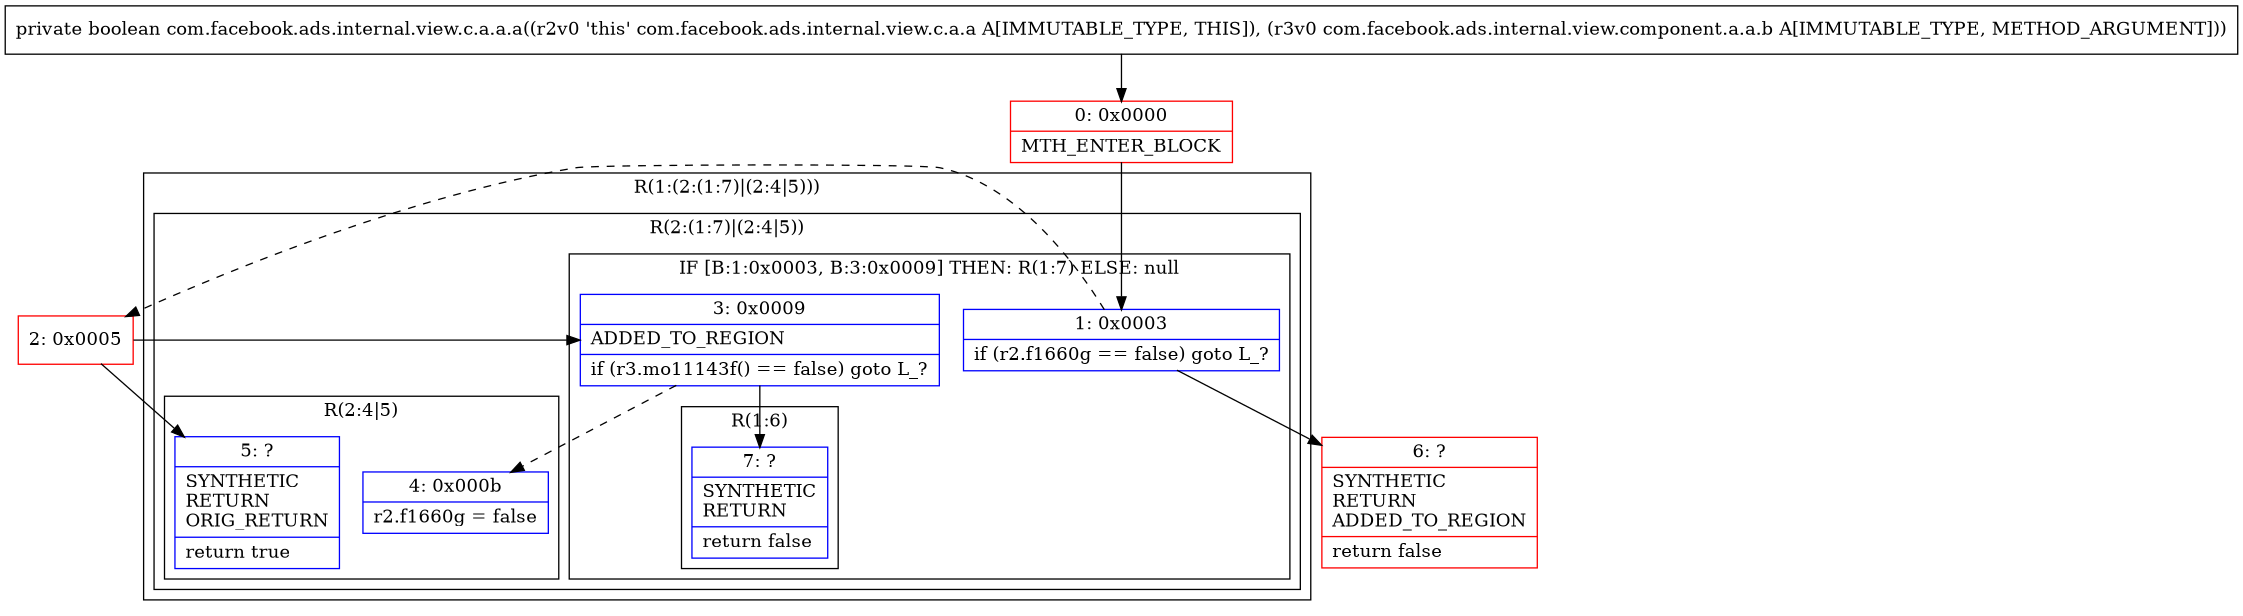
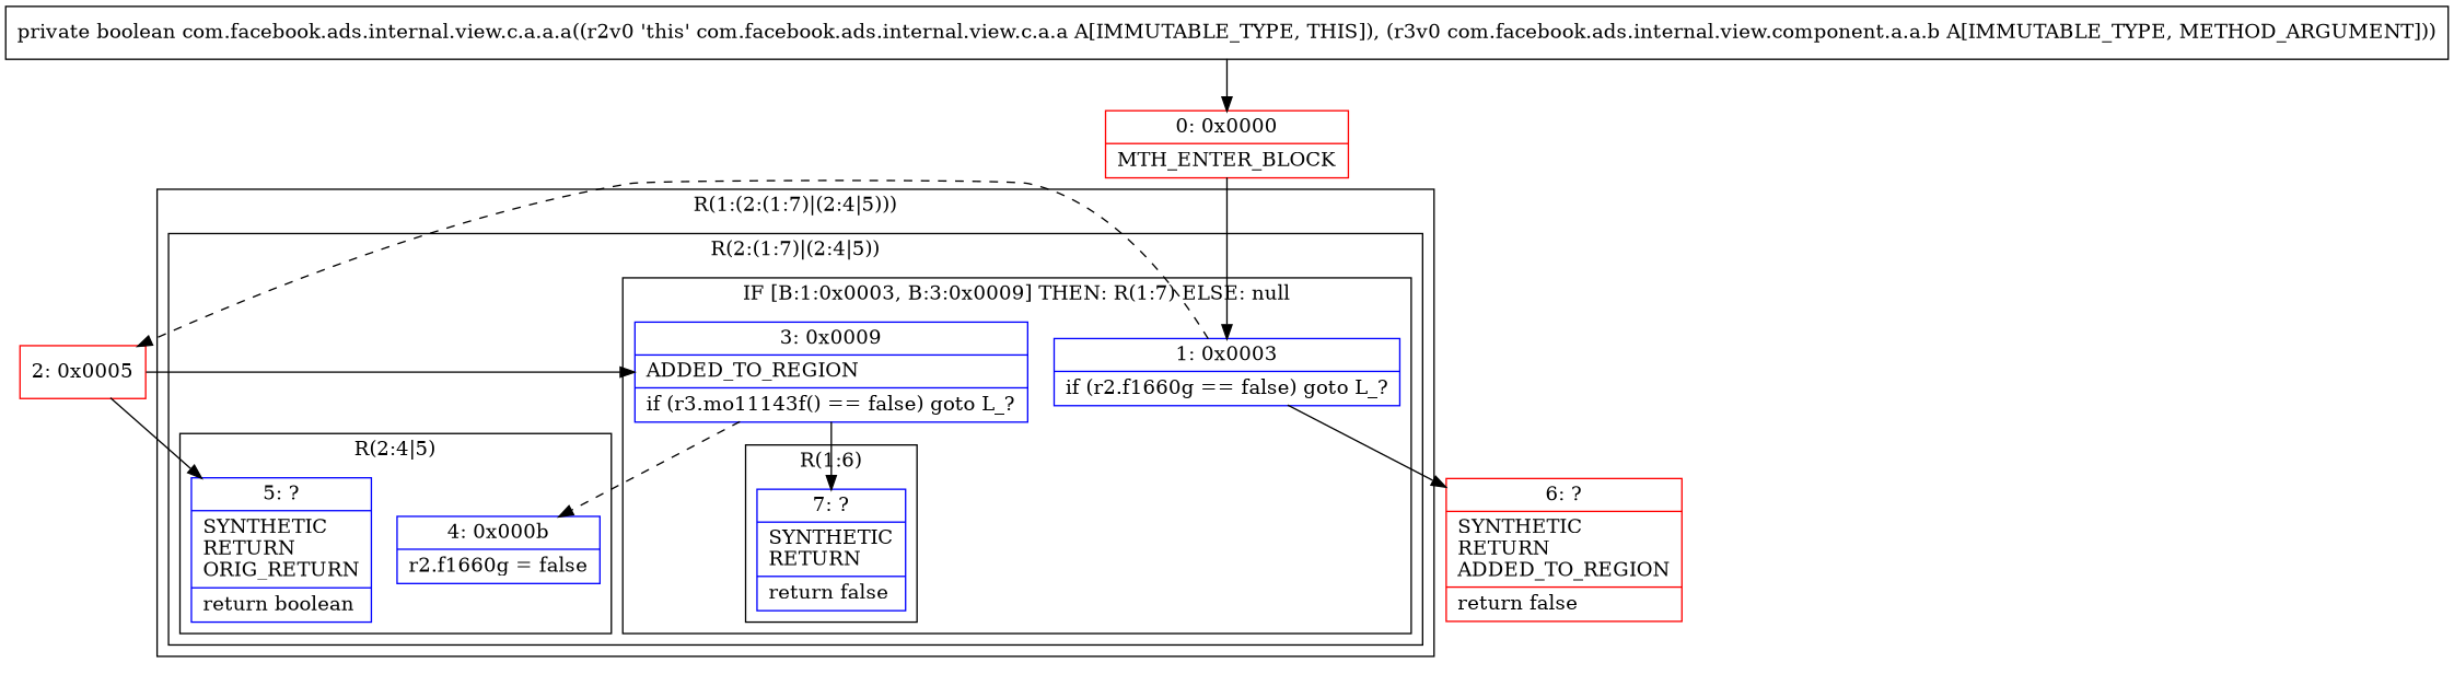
  digraph {
    node [color=blue shape=record]
    n1 [label="{7\:\ ?|SYNTHETIC\lRETURN\l|return false\l}"]
    n2 [label="{1\:\ 0x0003|if (r2.f1660g == false) goto L_?\l}"]
    n3 [label="{3\:\ 0x0009|ADDED_TO_REGION\l|if (r3.mo11143f() == false) goto L_?\l}"]
    n4 [label="{4\:\ 0x000b|r2.f1660g = false\l}"]
-   n5 [label="{5\:\ ?|SYNTHETIC\lRETURN\lORIG_RETURN\l|return true\l}"]
+   n5 [label="{5\:\ ?|SYNTHETIC\lRETURN\lORIG_RETURN\l|return boolean\l}"]
    n6 [color=red label="{2\:\ 0x0005}"]
    n7 [color=red label="{6\:\ ?|SYNTHETIC\lRETURN\lADDED_TO_REGION\l|return false\l}"]
    n8 [color=red label="{0\:\ 0x0000|MTH_ENTER_BLOCK\l}"]
    n9 [label="{private boolean com.facebook.ads.internal.view.c.a.a.a((r2v0 'this' com.facebook.ads.internal.view.c.a.a A[IMMUTABLE_TYPE, THIS]), (r3v0 com.facebook.ads.internal.view.component.a.a.b A[IMMUTABLE_TYPE, METHOD_ARGUMENT])) }" color=""]
    subgraph cluster_1 {
      label="R(1:(2:(1:7)|(2:4|5)))"
      subgraph cluster_2 {
        label="R(2:(1:7)|(2:4|5))"
        subgraph cluster_3 {
          label="IF [B:1:0x0003, B:3:0x0009] THEN: R(1:7) ELSE: null"
          n2
          n3
          subgraph cluster_4 {
            label="R(1:6)"
            n1
          }
        }
        subgraph cluster_5 {
          label="R(2:4|5)"
          n4
          n5
        }
      }
    }
    n2 -> n6 [style=dashed]
    n2 -> n7
    n3 -> n1
    n3 -> n4 [style=dashed]
    n6 -> n3
    n6 -> n5
    n8 -> n2
    n9 -> n8
  }
